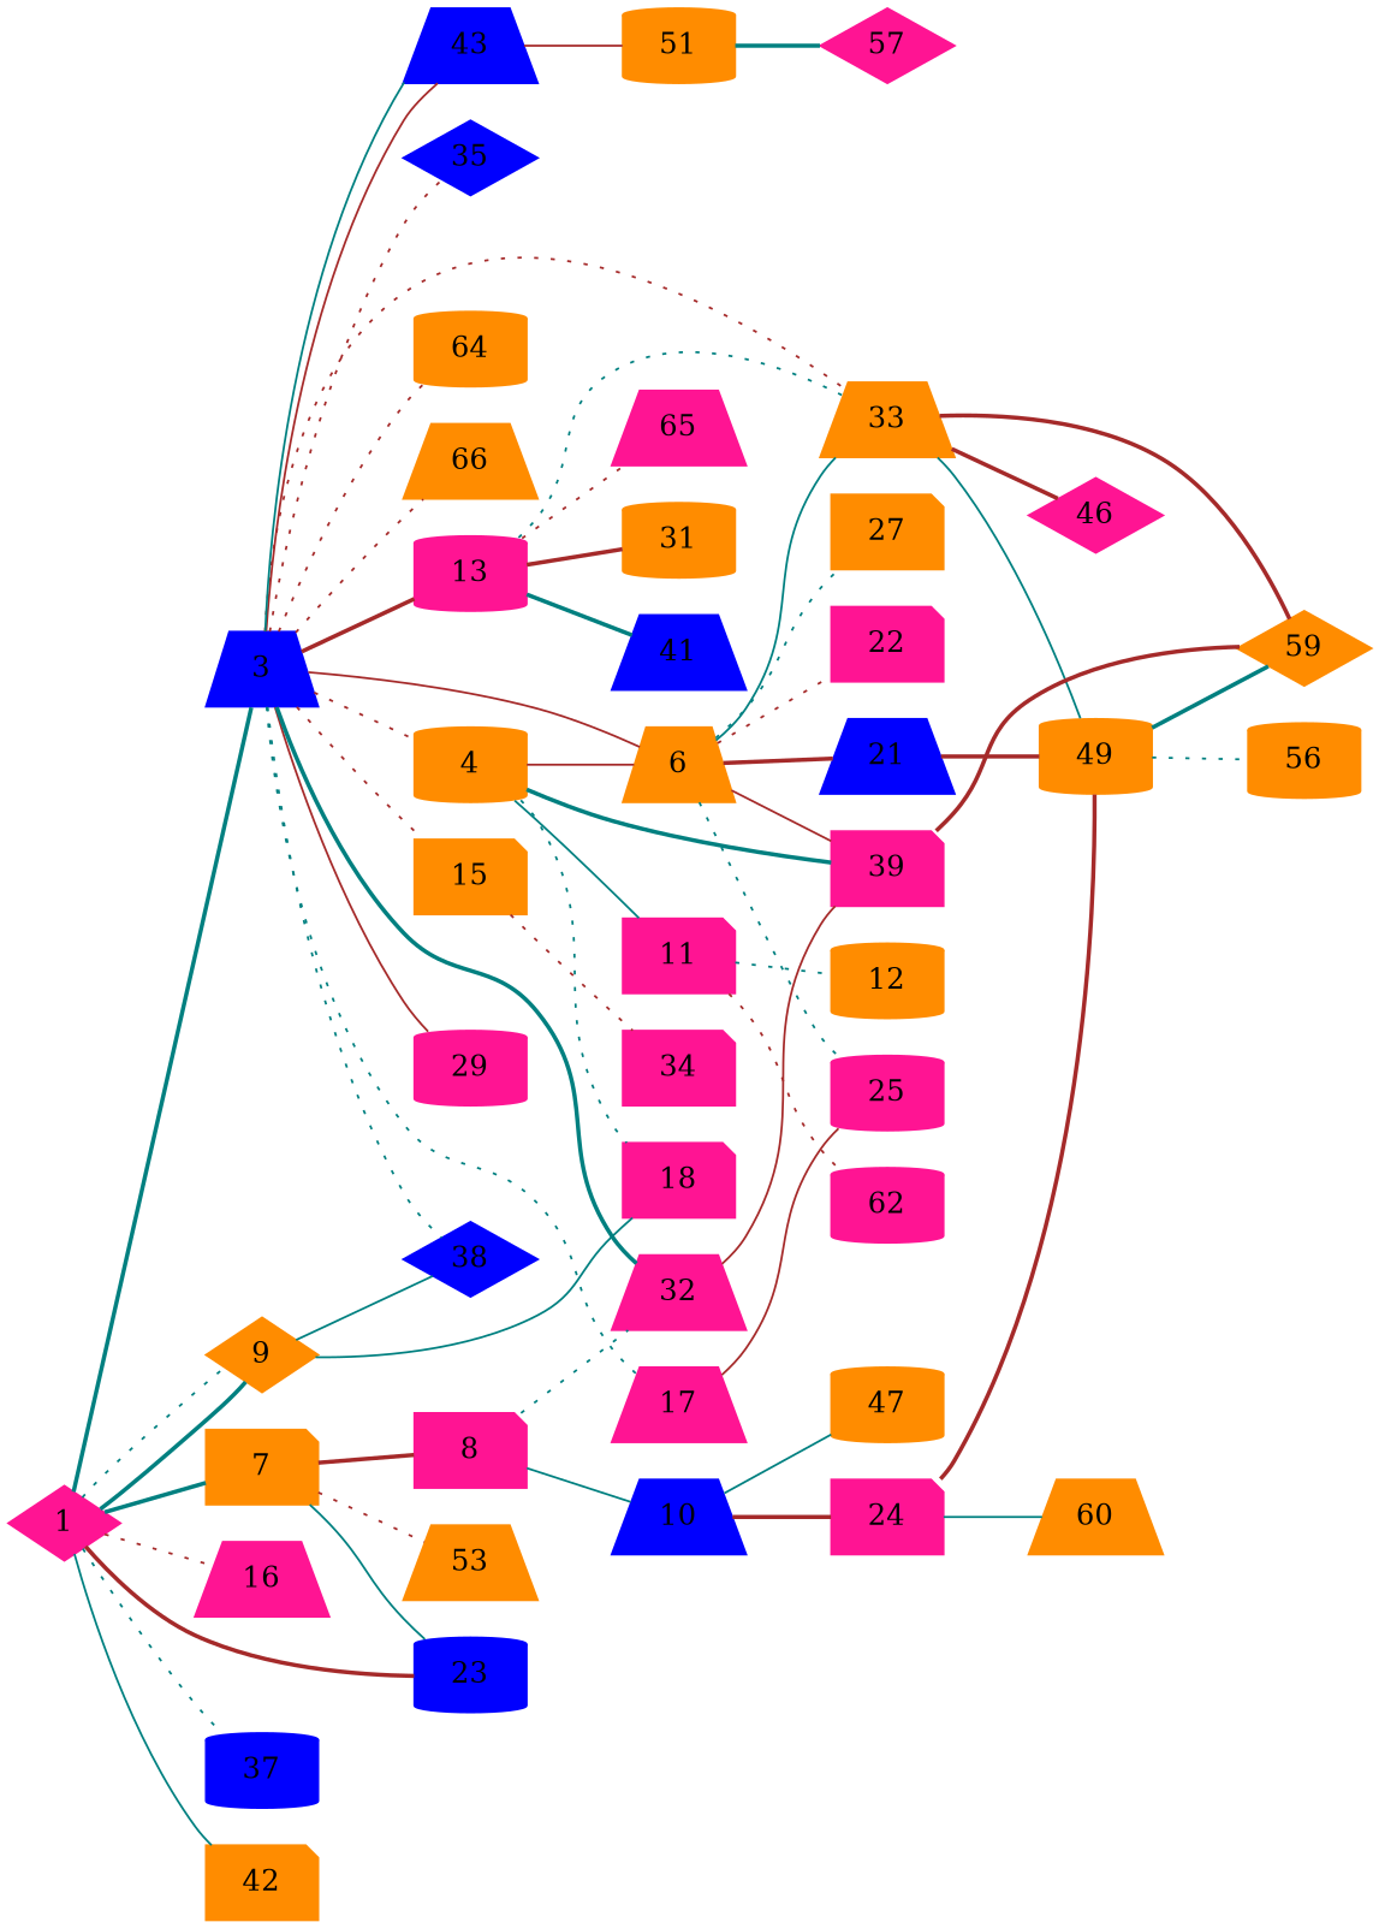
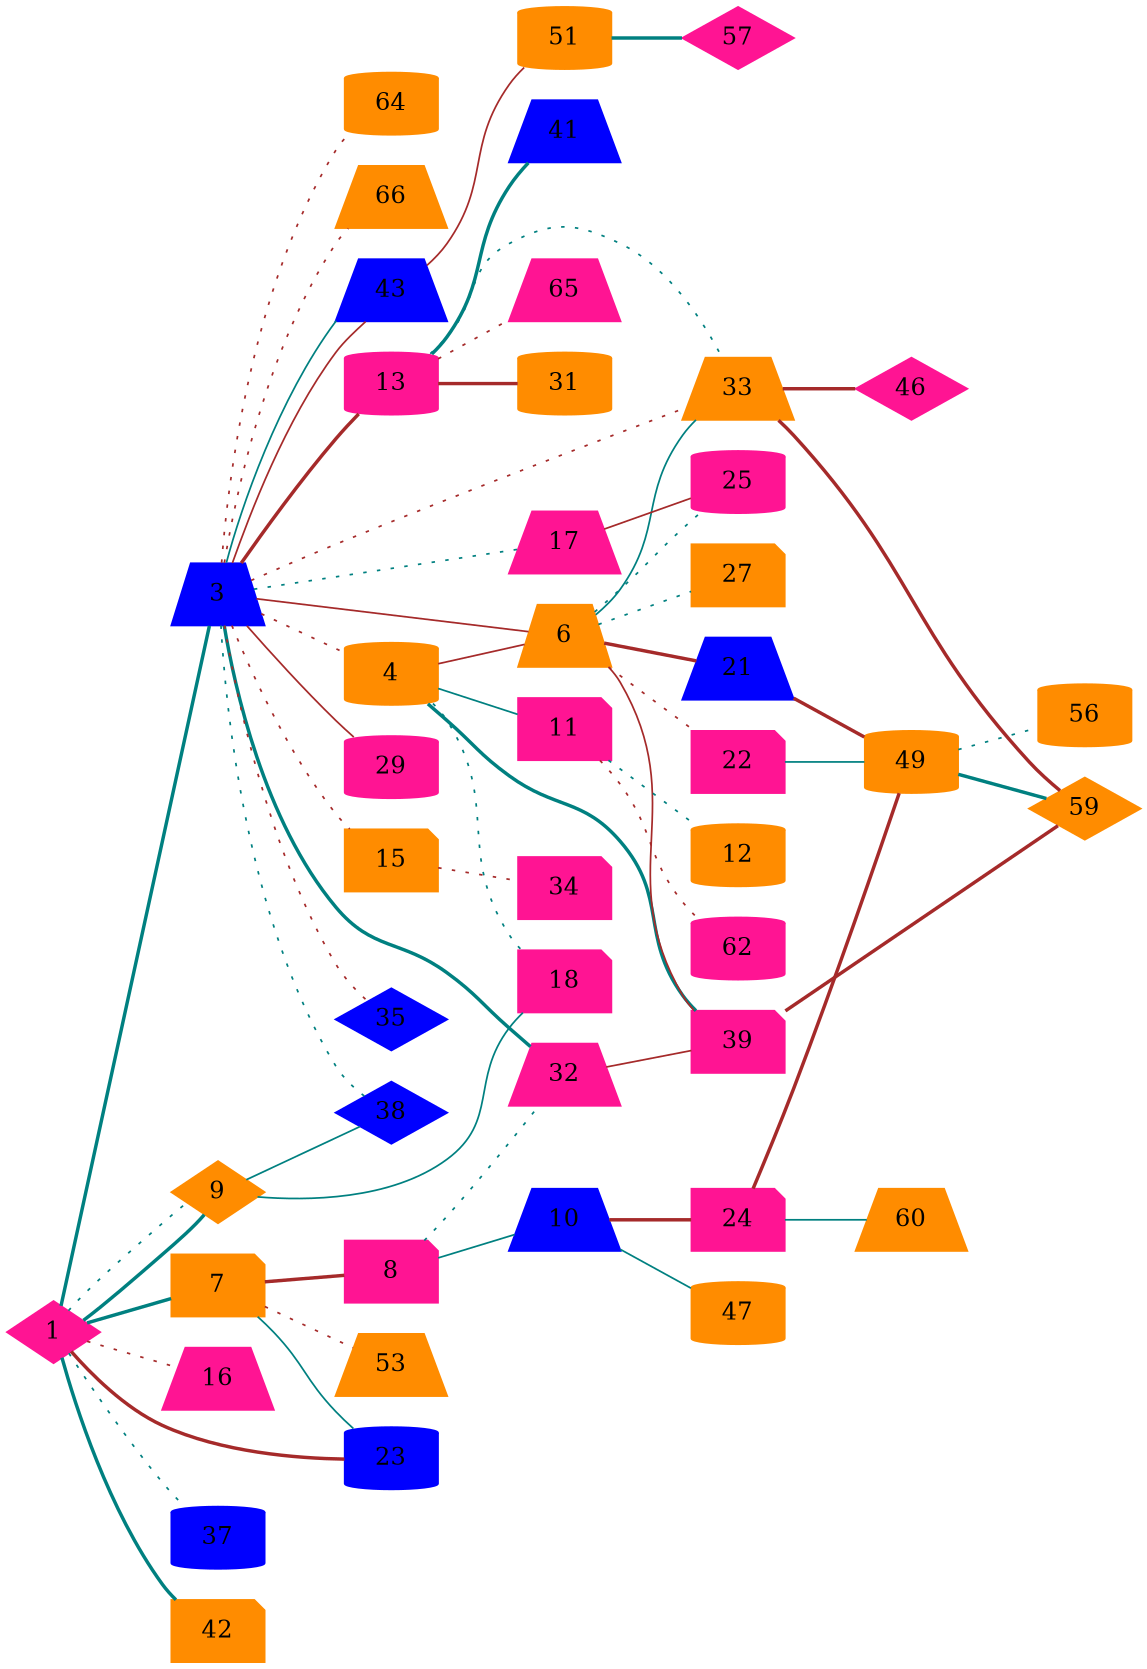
  graph {
    rankdir=LR
    node [color=darkorange shape=trapezium style=filled]
    edge [color=brown style=dotted]
    1 [color=deeppink shape=diamond super="+14"]
    3 [color=blue super="+5"]
    7 [shape=note super="+45"]
    9 [shape=diamond super="+40"]
    16 [color=deeppink]
    23 [color=blue shape=cylinder]
    37 [color=blue shape=cylinder]
    42 [shape=note]
    4 [shape=cylinder super="+26"]
    6 [super="+19"]
    13 [color=deeppink shape=cylinder super="+63"]
    15 [shape=note]
    17 [color=deeppink super="+58"]
    29 [color=deeppink shape=cylinder]
    32 [color=deeppink super="+55"]
    33 [super="+44"]
    35 [color=blue shape=diamond]
    38 [color=blue shape=diamond]
    43 [color=blue]
    64 [shape=cylinder]
    66
    8 [color=deeppink shape=note]
    53
    18 [color=deeppink shape=note]
    31 [shape=cylinder super="+36"]
    49 [shape=cylinder super="+52"]
    59 [shape=diamond super="+67"]
    56 [shape=cylinder]
    11 [color=deeppink shape=note super="+28"]
    39 [color=deeppink shape=note super="+50"]
    21 [color=blue super="+30"]
    22 [color=deeppink shape=note]
    25 [color=deeppink shape=cylinder]
    27 [shape=note]
    41 [color=blue]
    65 [color=deeppink]
    34 [color=deeppink shape=note]
    46 [color=deeppink shape=diamond]
    51 [shape=cylinder super="+54"]
    12 [shape=cylinder]
    62 [color=deeppink shape=cylinder]
    10 [color=blue super="+20"]
    24 [color=deeppink shape=note super="+48"]
    47 [shape=cylinder]
    60
    57 [color=deeppink shape=diamond]
    1 -- 3 [color=teal style=bold]
    1 -- 7 [color=teal style=bold]
    1 -- 9 [color=teal style=bold]
    1 -- 9 [color=teal]
    1 -- 16
    1 -- 23 [style=bold]
    1 -- 37 [color=teal]
-   1 -- 42 [color=teal style=solid]
+   1 -- 42 [color=teal style=bold]
    3 -- 4
    3 -- 6 [style=solid]
    3 -- 13 [style=bold]
    3 -- 15
    3 -- 17 [color=teal]
    3 -- 29 [style=solid]
    3 -- 32 [color=teal style=bold]
    3 -- 33
    3 -- 35
    3 -- 38 [color=teal]
    3 -- 43 [style=solid]
    3 -- 43 [color=teal style=solid]
    3 -- 64
    3 -- 66
    7 -- 23 [color=teal style=solid]
    7 -- 8 [style=bold]
    7 -- 53
    9 -- 38 [color=teal style=solid]
    9 -- 18 [color=teal style=solid]
    4 -- 6 [style=solid]
    4 -- 18 [color=teal]
    4 -- 11 [color=teal style=solid]
    4 -- 39 [color=teal style=bold]
    6 -- 33 [color=teal style=solid]
    6 -- 39 [style=solid]
    6 -- 21 [style=bold]
    6 -- 22
    6 -- 25 [color=teal]
    6 -- 27 [color=teal]
    13 -- 33 [color=teal]
    13 -- 31 [style=bold]
    13 -- 41 [color=teal style=bold]
    13 -- 65
    15 -- 34
    17 -- 25 [style=solid]
    32 -- 39 [style=solid]
-   33 -- 49 [color=teal style=solid]
+   22 -- 49 [color=teal style=solid]
    33 -- 59 [style=bold]
    33 -- 46 [style=bold]
    43 -- 51 [style=solid]
    8 -- 32 [color=teal]
    8 -- 10 [color=teal style=solid]
    49 -- 59 [color=teal style=bold]
    49 -- 56 [color=teal]
    11 -- 12 [color=teal]
    11 -- 62
    39 -- 59 [style=bold]
    21 -- 49 [style=bold]
    51 -- 57 [color=teal style=bold]
    10 -- 24 [style=bold weight=3]
    10 -- 47 [color=teal style=solid]
    24 -- 49 [style=bold]
    24 -- 60 [color=teal style=solid]
  }
